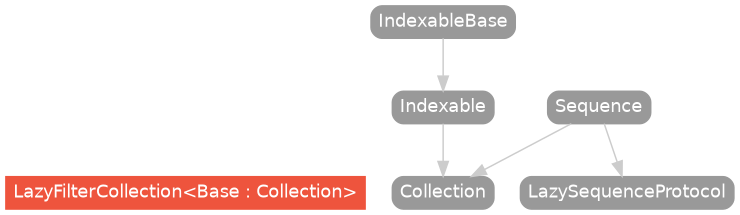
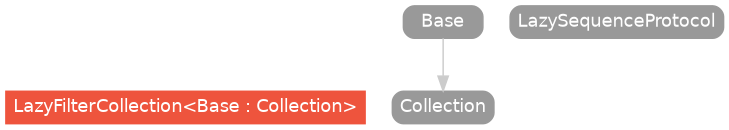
  strict digraph {
    fontname="DejaVu Sans"
    node [color="#999999" fillcolor="#999999" fontcolor=white fontname="DejaVu Sans" fontsize=12 margin="0.07,0.05" shape=box style="filled,rounded"]
    edge [color="#cccccc" fontname="DejaVu Sans"]
    "LazyFilterCollection<Base : Collection>" [color="#ee543d" fillcolor="#ee543d" height=0.3 style=filled]
    Collection [height=0.3]
-   Indexable [height=0.3]
-   IndexableBase [height=0.3]
+   Indexable [height=0.3 label=Base]
    LazySequenceProtocol [height=0.3]
-   Sequence [height=0.3]
    subgraph sub_1 {
      rank=max
      "LazyFilterCollection<Base : Collection>"
    }
    Indexable -> Collection
-   IndexableBase -> Indexable
-   Sequence -> Collection
-   Sequence -> LazySequenceProtocol
  }
